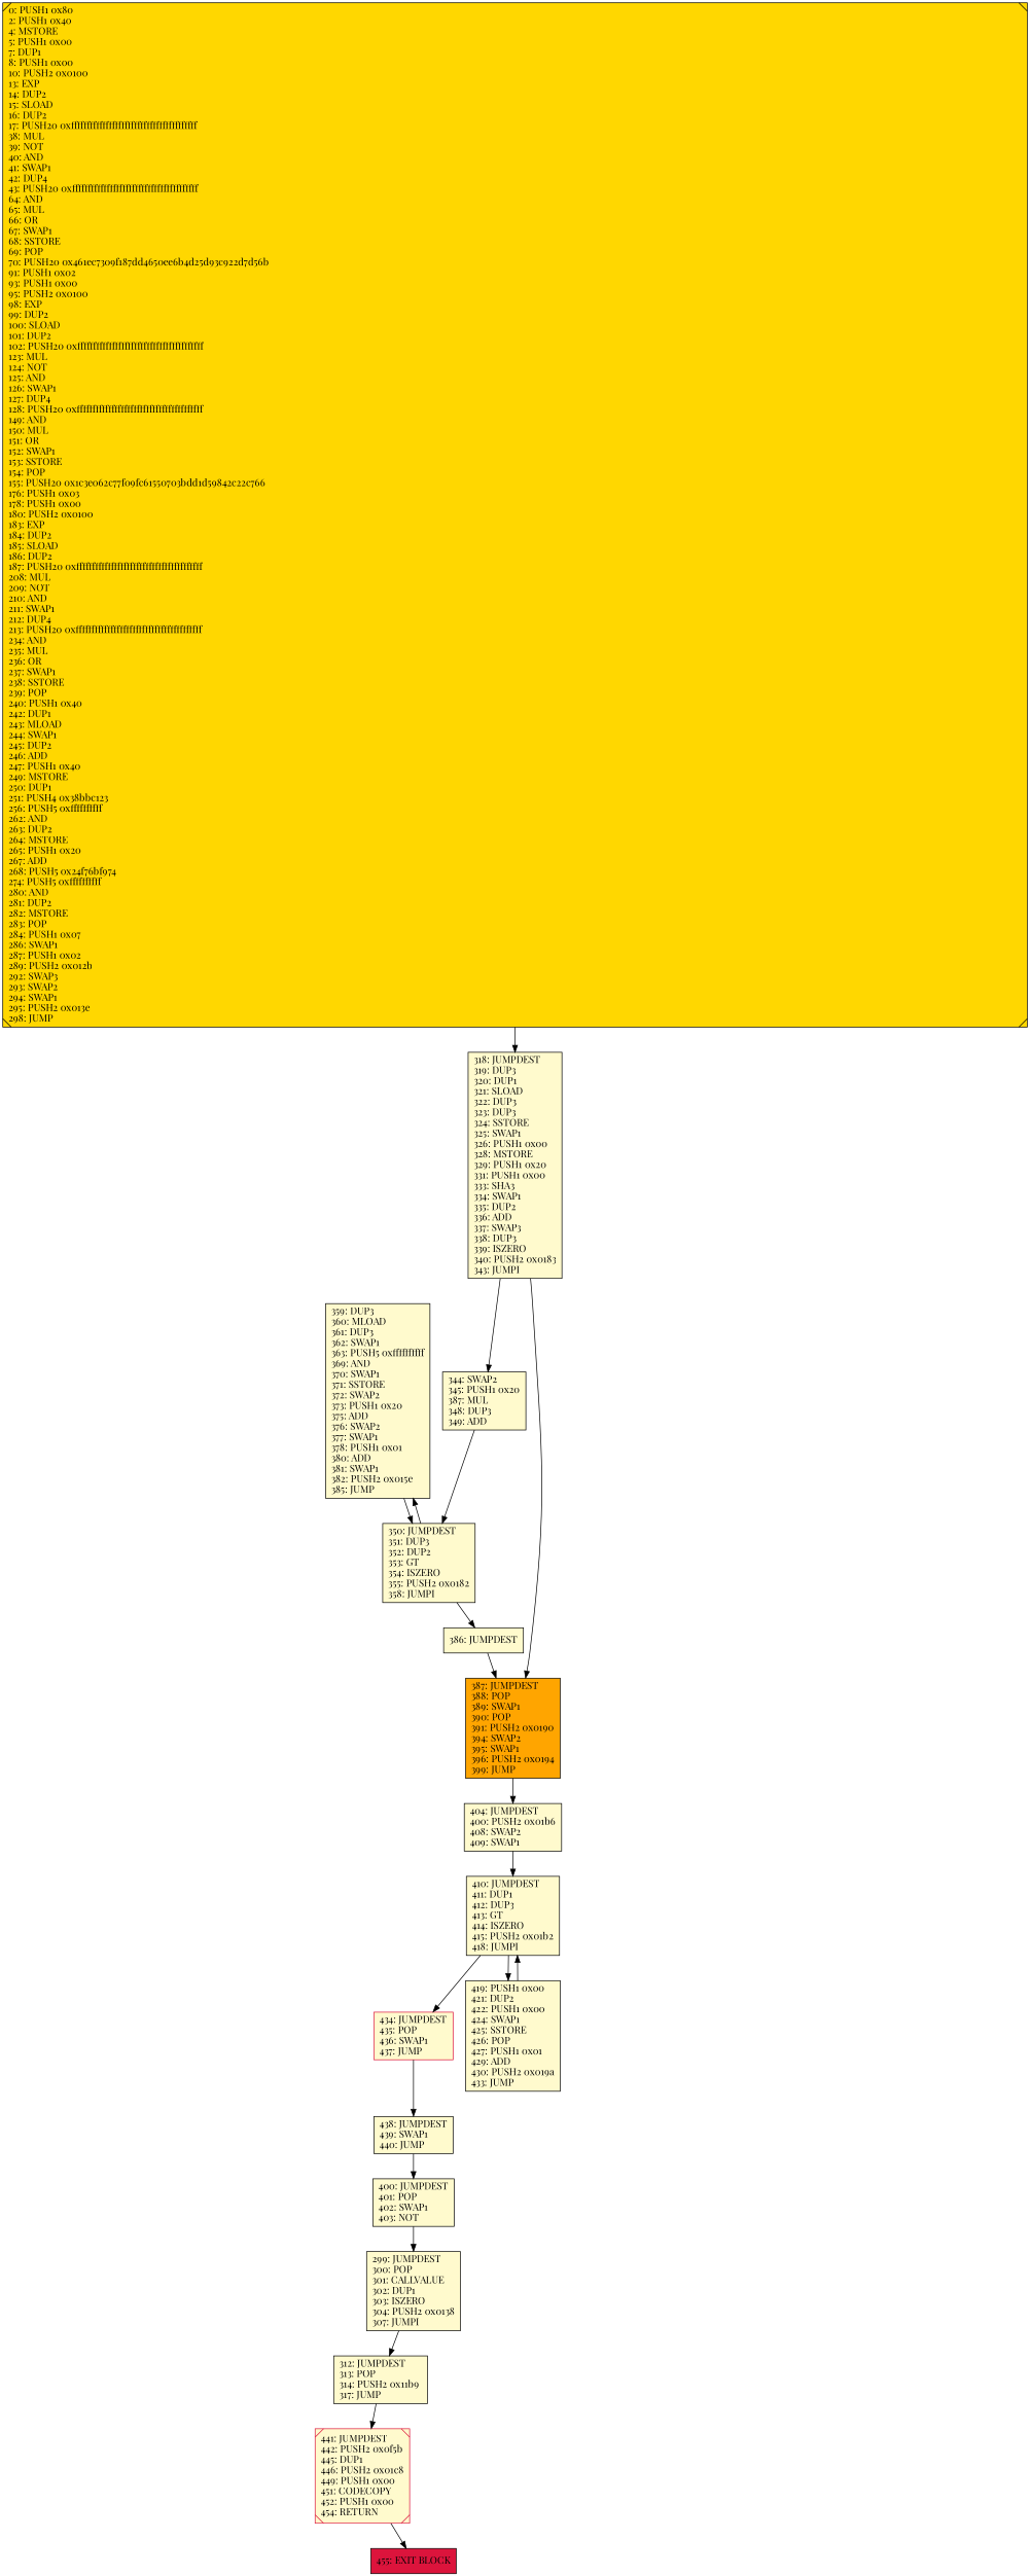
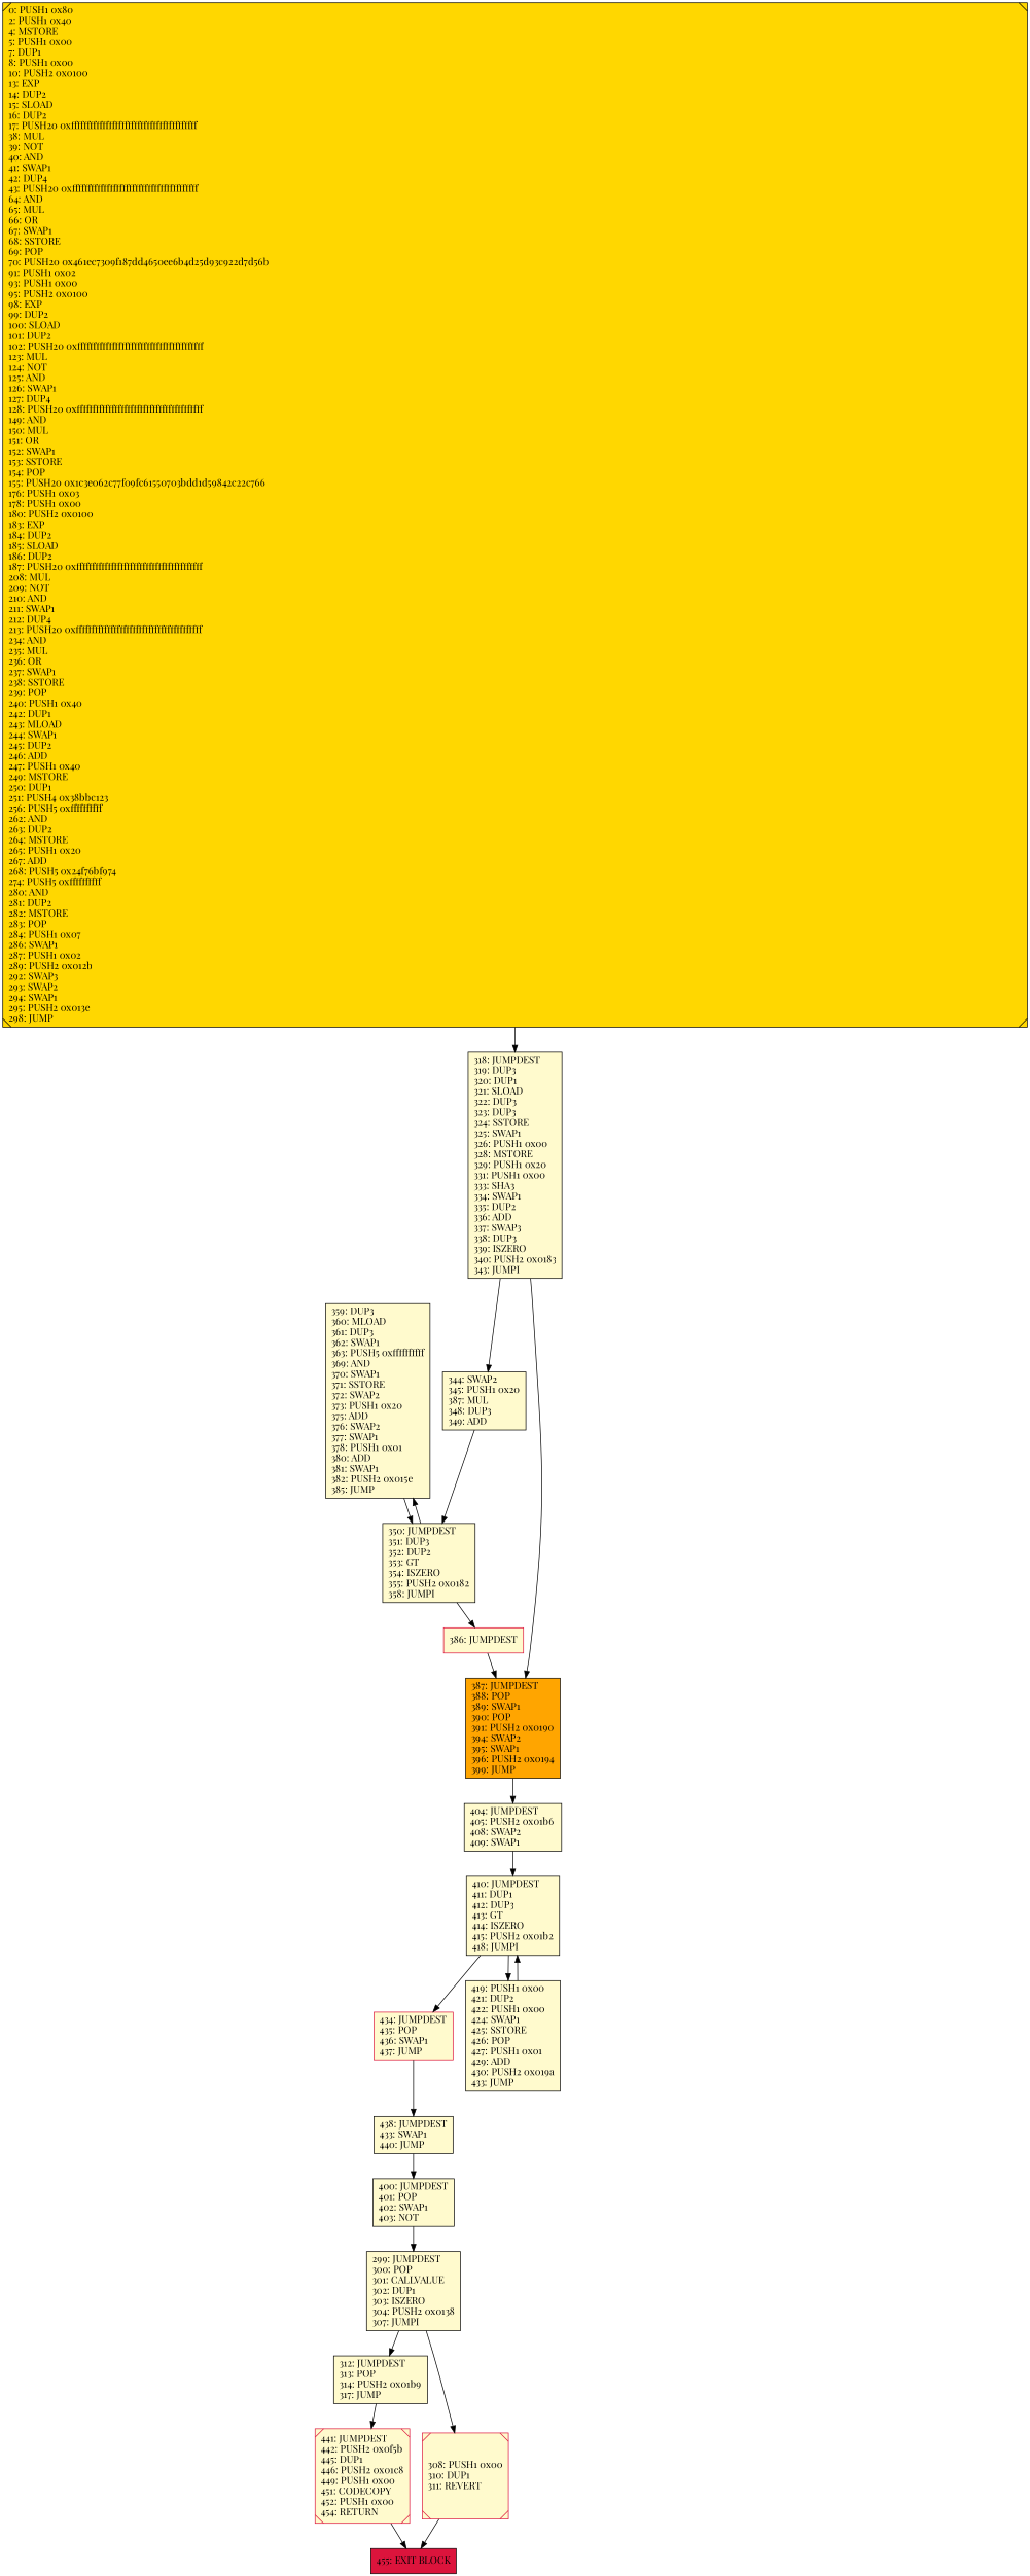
  digraph {
    fontname="Playfair Display"
    rankdir=UD
    node [color=black fillcolor=lemonchiffon fontcolor=black fontname="Playfair Display" shape=box style=filled]
    edge [fontname="Playfair Display"]
    n1 [label="359: DUP3\l360: MLOAD\l361: DUP3\l362: SWAP1\l363: PUSH5 0xffffffffff\l369: AND\l370: SWAP1\l371: SSTORE\l372: SWAP2\l373: PUSH1 0x20\l375: ADD\l376: SWAP2\l377: SWAP1\l378: PUSH1 0x01\l380: ADD\l381: SWAP1\l382: PUSH2 0x015e\l385: JUMP\l"]
    n2 [label="350: JUMPDEST\l351: DUP3\l352: DUP2\l353: GT\l354: ISZERO\l355: PUSH2 0x0182\l358: JUMPI\l"]
-   n3 [label="386: JUMPDEST\l"]
+   n3 [color=crimson label="386: JUMPDEST\l"]
    n4 [label="400: JUMPDEST\l401: POP\l402: SWAP1\l403: NOT\l"]
    n5 [label="299: JUMPDEST\l300: POP\l301: CALLVALUE\l302: DUP1\l303: ISZERO\l304: PUSH2 0x0138\l307: JUMPI\l"]
-   n6 [label="312: JUMPDEST\l313: POP\l314: PUSH2 0x11b9\l317: JUMP\l"]
+   n6 [label="312: JUMPDEST\l313: POP\l314: PUSH2 0x01b9\l317: JUMP\l"]
+   n7 [color=crimson label="308: PUSH1 0x00\l310: DUP1\l311: REVERT\l" shape=Msquare]
    n8 [color=crimson label="434: JUMPDEST\l435: POP\l436: SWAP1\l437: JUMP\l"]
-   n9 [label="438: JUMPDEST\l439: SWAP1\l440: JUMP\l"]
+   n9 [label="438: JUMPDEST\l433: SWAP1\l440: JUMP\l"]
    n10 [label="344: SWAP2\l345: PUSH1 0x20\l387: MUL\l348: DUP3\l349: ADD\l"]
    n11 [fillcolor=crimson label="455: EXIT BLOCK\l"]
    n12 [color=crimson label="441: JUMPDEST\l442: PUSH2 0x0f5b\l445: DUP1\l446: PUSH2 0x01c8\l449: PUSH1 0x00\l451: CODECOPY\l452: PUSH1 0x00\l454: RETURN\l" shape=Msquare]
    n13 [fillcolor=orange label="387: JUMPDEST\l388: POP\l389: SWAP1\l390: POP\l391: PUSH2 0x0190\l394: SWAP2\l395: SWAP1\l396: PUSH2 0x0194\l399: JUMP\l"]
-   n14 [label="404: JUMPDEST\l400: PUSH2 0x01b6\l408: SWAP2\l409: SWAP1\l"]
+   n14 [label="404: JUMPDEST\l405: PUSH2 0x01b6\l408: SWAP2\l409: SWAP1\l"]
    n15 [label="410: JUMPDEST\l411: DUP1\l412: DUP3\l413: GT\l414: ISZERO\l415: PUSH2 0x01b2\l418: JUMPI\l"]
    n16 [fillcolor=gold label="0: PUSH1 0x80\l2: PUSH1 0x40\l4: MSTORE\l5: PUSH1 0x00\l7: DUP1\l8: PUSH1 0x00\l10: PUSH2 0x0100\l13: EXP\l14: DUP2\l15: SLOAD\l16: DUP2\l17: PUSH20 0xffffffffffffffffffffffffffffffffffffffff\l38: MUL\l39: NOT\l40: AND\l41: SWAP1\l42: DUP4\l43: PUSH20 0xffffffffffffffffffffffffffffffffffffffff\l64: AND\l65: MUL\l66: OR\l67: SWAP1\l68: SSTORE\l69: POP\l70: PUSH20 0x461ec7309f187dd4650ee6b4d25d93c922d7d56b\l91: PUSH1 0x02\l93: PUSH1 0x00\l95: PUSH2 0x0100\l98: EXP\l99: DUP2\l100: SLOAD\l101: DUP2\l102: PUSH20 0xffffffffffffffffffffffffffffffffffffffff\l123: MUL\l124: NOT\l125: AND\l126: SWAP1\l127: DUP4\l128: PUSH20 0xffffffffffffffffffffffffffffffffffffffff\l149: AND\l150: MUL\l151: OR\l152: SWAP1\l153: SSTORE\l154: POP\l155: PUSH20 0x1c3e062c77f09fc61550703bdd1d59842c22c766\l176: PUSH1 0x03\l178: PUSH1 0x00\l180: PUSH2 0x0100\l183: EXP\l184: DUP2\l185: SLOAD\l186: DUP2\l187: PUSH20 0xffffffffffffffffffffffffffffffffffffffff\l208: MUL\l209: NOT\l210: AND\l211: SWAP1\l212: DUP4\l213: PUSH20 0xffffffffffffffffffffffffffffffffffffffff\l234: AND\l235: MUL\l236: OR\l237: SWAP1\l238: SSTORE\l239: POP\l240: PUSH1 0x40\l242: DUP1\l243: MLOAD\l244: SWAP1\l245: DUP2\l246: ADD\l247: PUSH1 0x40\l249: MSTORE\l250: DUP1\l251: PUSH4 0x38bbc123\l256: PUSH5 0xffffffffff\l262: AND\l263: DUP2\l264: MSTORE\l265: PUSH1 0x20\l267: ADD\l268: PUSH5 0x24f76bf974\l274: PUSH5 0xffffffffff\l280: AND\l281: DUP2\l282: MSTORE\l283: POP\l284: PUSH1 0x07\l286: SWAP1\l287: PUSH1 0x02\l289: PUSH2 0x012b\l292: SWAP3\l293: SWAP2\l294: SWAP1\l295: PUSH2 0x013e\l298: JUMP\l" shape=Msquare]
    n17 [label="318: JUMPDEST\l319: DUP3\l320: DUP1\l321: SLOAD\l322: DUP3\l323: DUP3\l324: SSTORE\l325: SWAP1\l326: PUSH1 0x00\l328: MSTORE\l329: PUSH1 0x20\l331: PUSH1 0x00\l333: SHA3\l334: SWAP1\l335: DUP2\l336: ADD\l337: SWAP3\l338: DUP3\l339: ISZERO\l340: PUSH2 0x0183\l343: JUMPI\l"]
    n18 [label="419: PUSH1 0x00\l421: DUP2\l422: PUSH1 0x00\l424: SWAP1\l425: SSTORE\l426: POP\l427: PUSH1 0x01\l429: ADD\l430: PUSH2 0x019a\l433: JUMP\l"]
    n1 -> n2
    n2 -> n1
    n2 -> n3
    n3 -> n13
    n4 -> n5
    n5 -> n6
+   n5 -> n7
    n6 -> n12
+   n7 -> n11
    n8 -> n9
    n9 -> n4
    n10 -> n2
    n12 -> n11
    n13 -> n14
    n14 -> n15
    n15 -> n8
    n15 -> n18
    n16 -> n17
    n17 -> n10
    n17 -> n13
    n18 -> n15
  }
